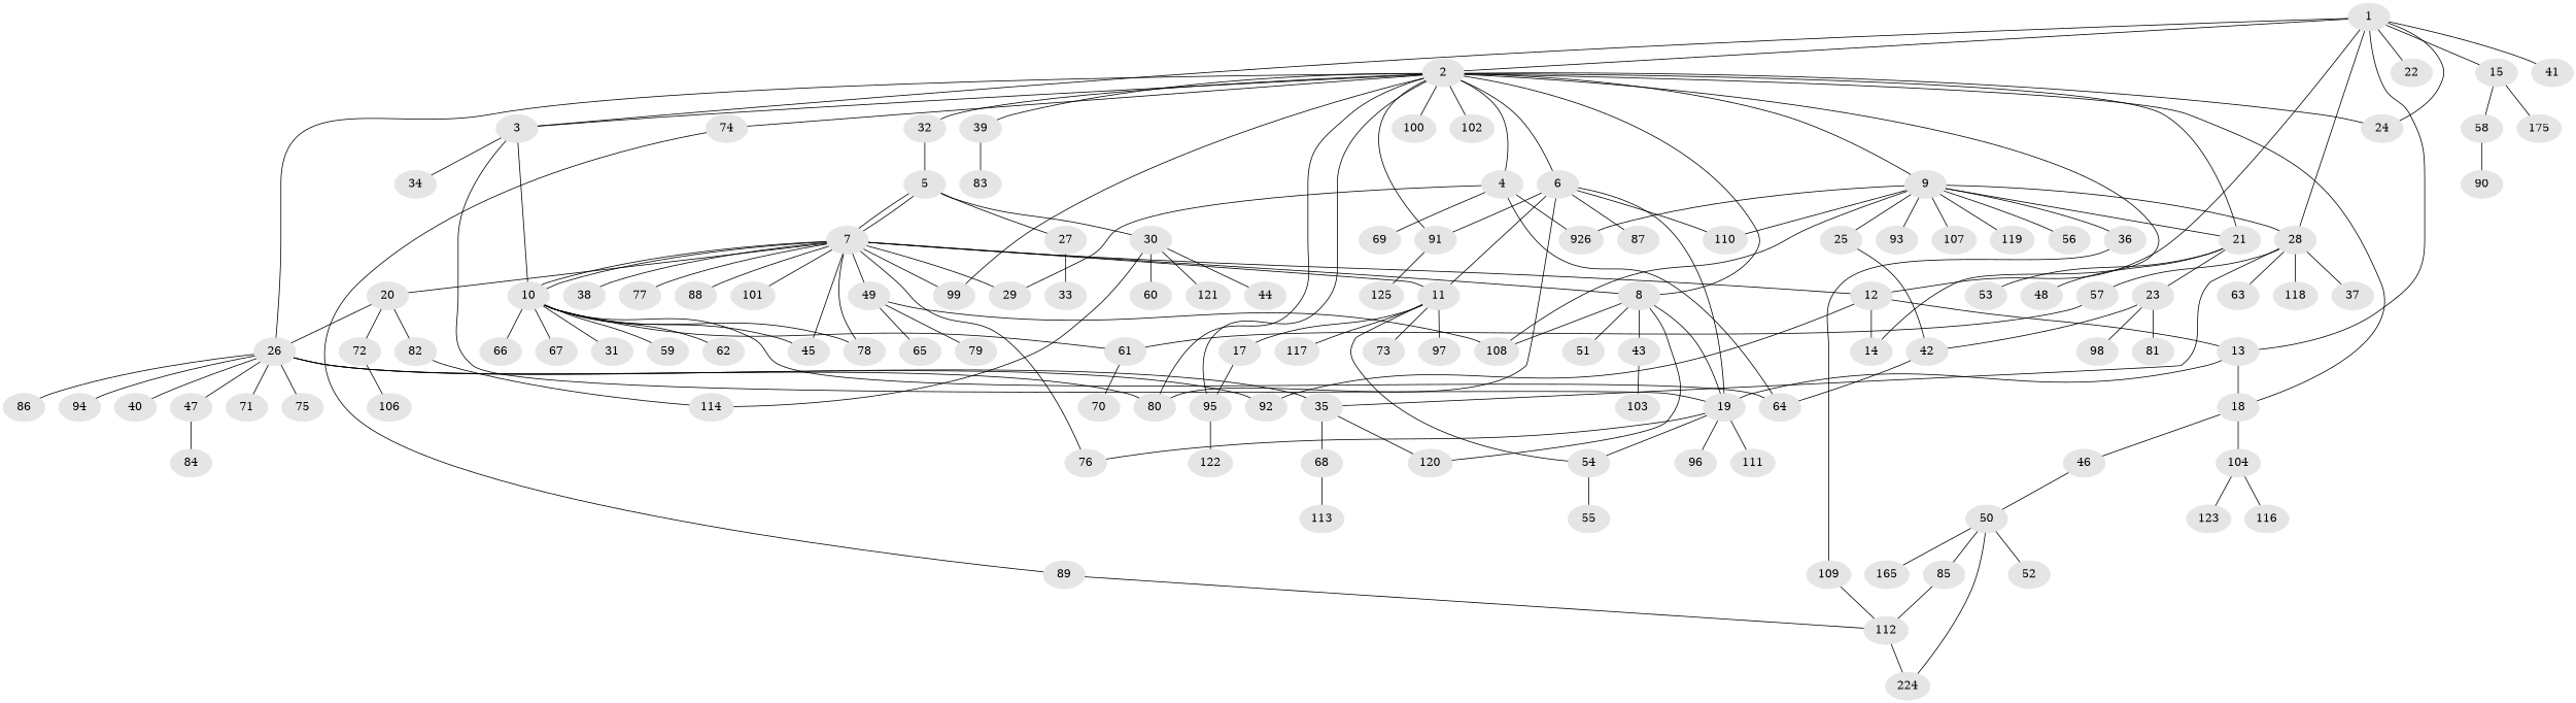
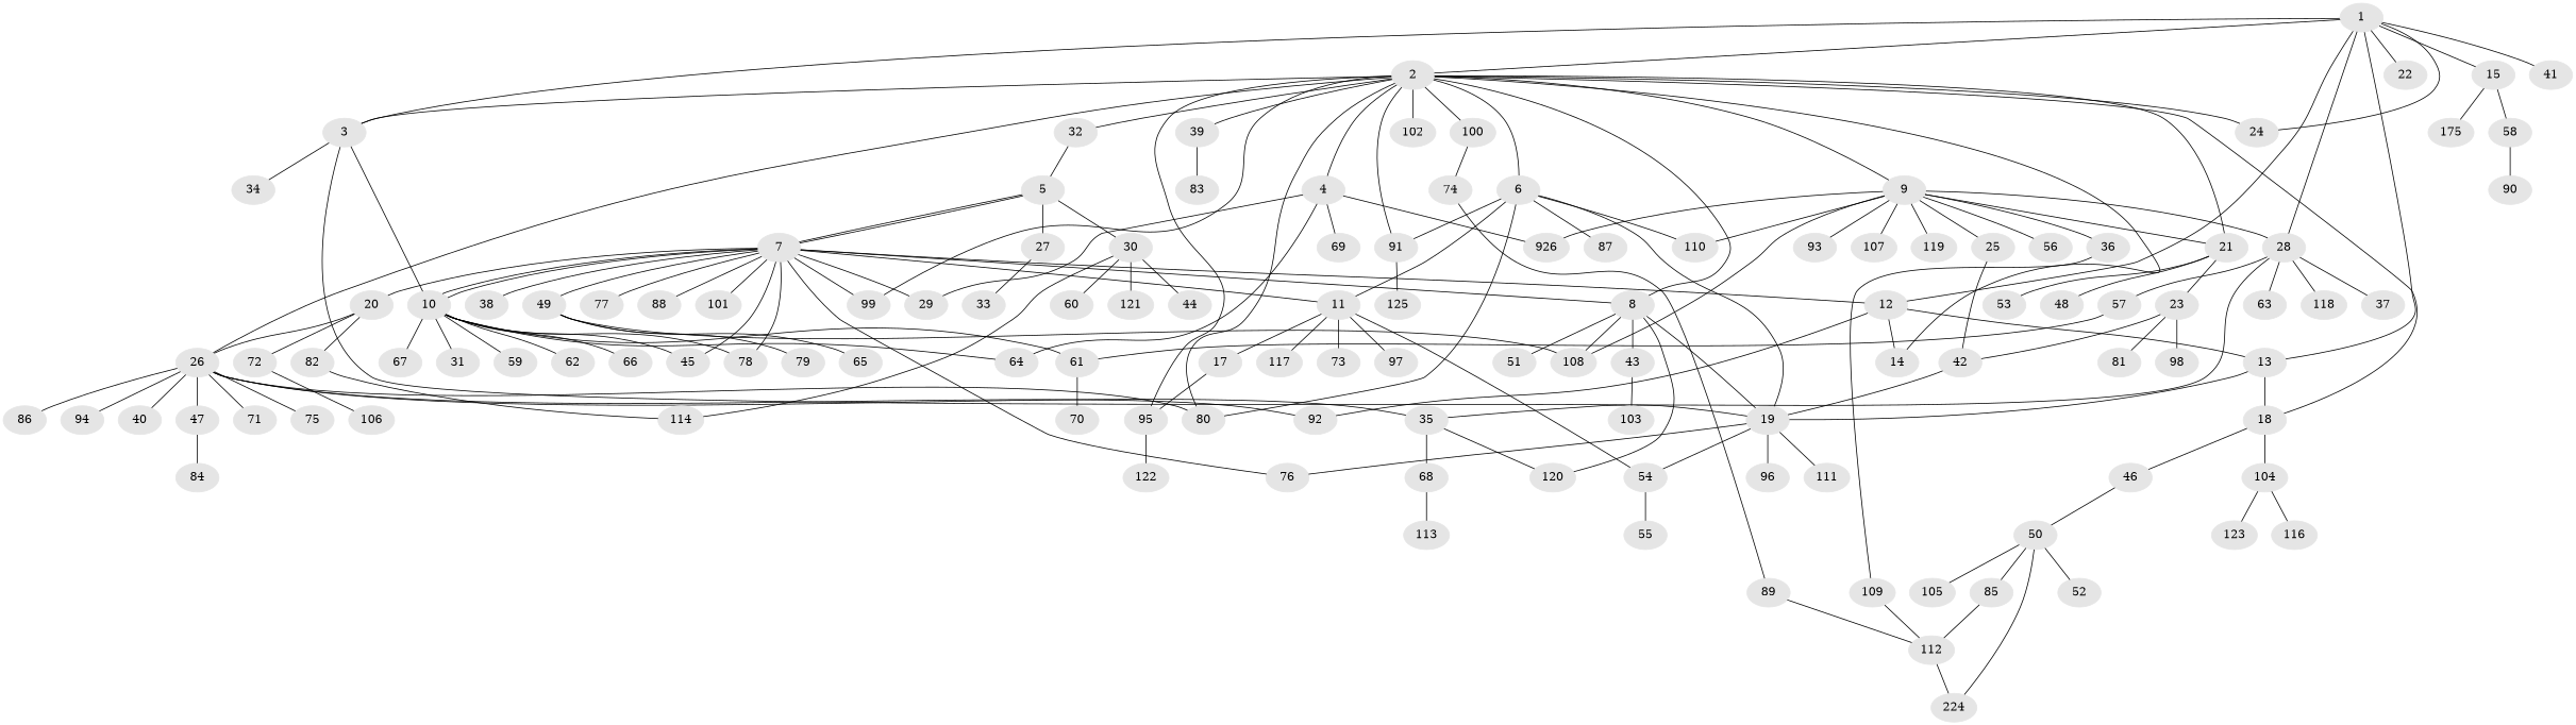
  graph {
    node [color=gray90 style=filled]
    1
    2
    3
    12
    13
    15
    22
    24
    28
    41
    4
    6
    8
    9
    14
    18
    21
    26
    32
    39
    74
    80
    91
    95
    99
    100
    102
    10
    19
    34
    92
    58
    n33 [label=175]
    35
    37
    57
    63
    118
    29
    64
    69
    n42 [label=926]
    5
    7
    27
    30
    11
    87
    110
    43
    51
    108
    120
    25
    36
    56
    93
    107
    119
    46
    104
    23
    48
    53
    40
    47
    71
    75
    86
    94
    83
    89
    125
    122
    45
    78
    31
    59
    61
    62
    66
    67
    76
    54
    96
    111
    20
    38
    49
    77
    88
    101
    33
    44
    60
    114
    121
    17
    73
    97
    117
    72
    82
    65
    79
    103
    42
    109
    70
    55
    90
    50
    116
    123
    106
    81
    98
    68
    84
    113
    112
    85
    52
-   105 [label=165]
+   105
    n125 [label=224]
    1 -- 2
    1 -- 3
    1 -- 12
    1 -- 13
    1 -- 15
    1 -- 22
    1 -- 24
    1 -- 28
    1 -- 41
    2 -- 3
    2 -- 24
    2 -- 4
    2 -- 6
    2 -- 8
    2 -- 9
    2 -- 14
    2 -- 18
    2 -- 21
    2 -- 26
    2 -- 32
    2 -- 39
-   2 -- 74
+   100 -- 74
    2 -- 80
    2 -- 91
    2 -- 95
    2 -- 99
    2 -- 100
    2 -- 102
    3 -- 10
    3 -- 19
    3 -- 34
    12 -- 13
    12 -- 14
    12 -- 92
    13 -- 18
    13 -- 19
    15 -- 58
    15 -- n33
    28 -- 35
    28 -- 37
    28 -- 57
    28 -- 63
    28 -- 118
    4 -- 29
    4 -- 64
    4 -- 69
    4 -- n42
    6 -- 80
    6 -- 91
    6 -- 19
    6 -- 11
    6 -- 87
    6 -- 110
    8 -- 19
    8 -- 43
    8 -- 51
    8 -- 108
    8 -- 120
    9 -- 28
    9 -- 21
    9 -- n42
    9 -- 110
    9 -- 108
    9 -- 25
    9 -- 36
    9 -- 56
    9 -- 93
    9 -- 107
    9 -- 119
    18 -- 46
    18 -- 104
    21 -- 23
    21 -- 48
    21 -- 53
    26 -- 80
    26 -- 92
    26 -- 35
    26 -- 40
    26 -- 47
    26 -- 71
    26 -- 75
    26 -- 86
    26 -- 94
    32 -- 5
    39 -- 83
    74 -- 89
    91 -- 125
    95 -- 122
    10 -- 64
    10 -- 45
    10 -- 78
    10 -- 31
    10 -- 59
    10 -- 61
    10 -- 62
    10 -- 66
    10 -- 67
    19 -- 76
    19 -- 54
    19 -- 96
    19 -- 111
    58 -- 90
    35 -- 120
    35 -- 68
    57 -- 61
    5 -- 7
    5 -- 7
    5 -- 27
    5 -- 30
    7 -- 12
    7 -- 8
    7 -- 99
    7 -- 10
    7 -- 10
    7 -- 29
    7 -- 11
    7 -- 45
    7 -- 78
    7 -- 76
    7 -- 20
    7 -- 38
    7 -- 49
    7 -- 77
    7 -- 88
    7 -- 101
    27 -- 33
    30 -- 44
    30 -- 60
    30 -- 114
    30 -- 121
    11 -- 54
    11 -- 17
    11 -- 73
    11 -- 97
    11 -- 117
    43 -- 103
    25 -- 42
    36 -- 109
    46 -- 50
    104 -- 116
    104 -- 123
    23 -- 42
    23 -- 81
    23 -- 98
    47 -- 84
    89 -- 112
    61 -- 70
    54 -- 55
    20 -- 26
    20 -- 72
    20 -- 82
    49 -- 108
    49 -- 65
    49 -- 79
    17 -- 95
    72 -- 106
    82 -- 114
-   42 -- 64
+   42 -- 19
    109 -- 112
    50 -- 85
    50 -- 52
    50 -- 105
    50 -- n125
    68 -- 113
    112 -- n125
    85 -- 112
  }
